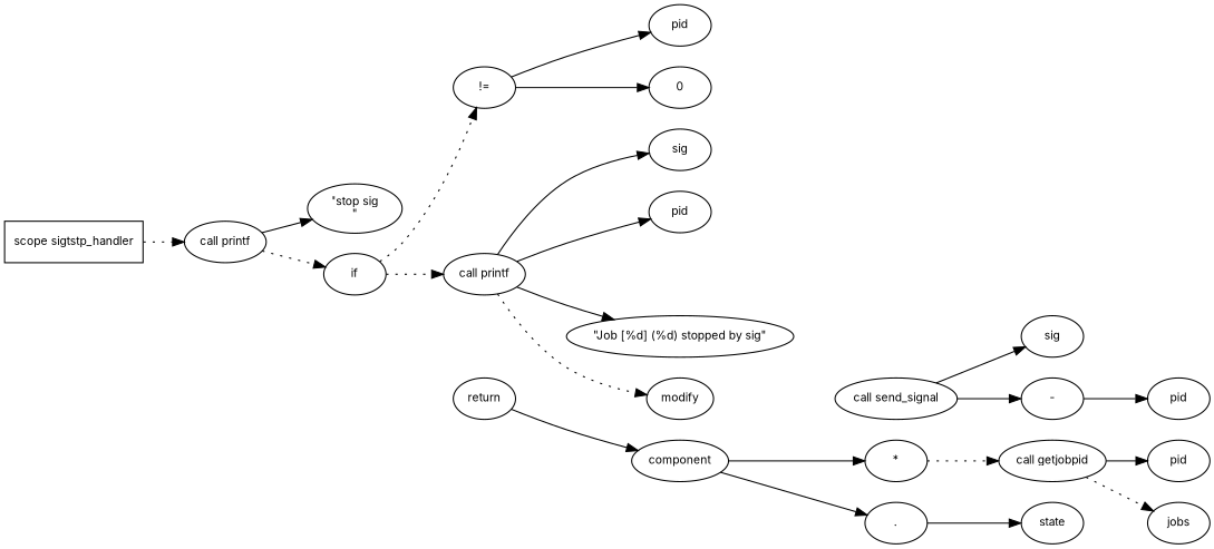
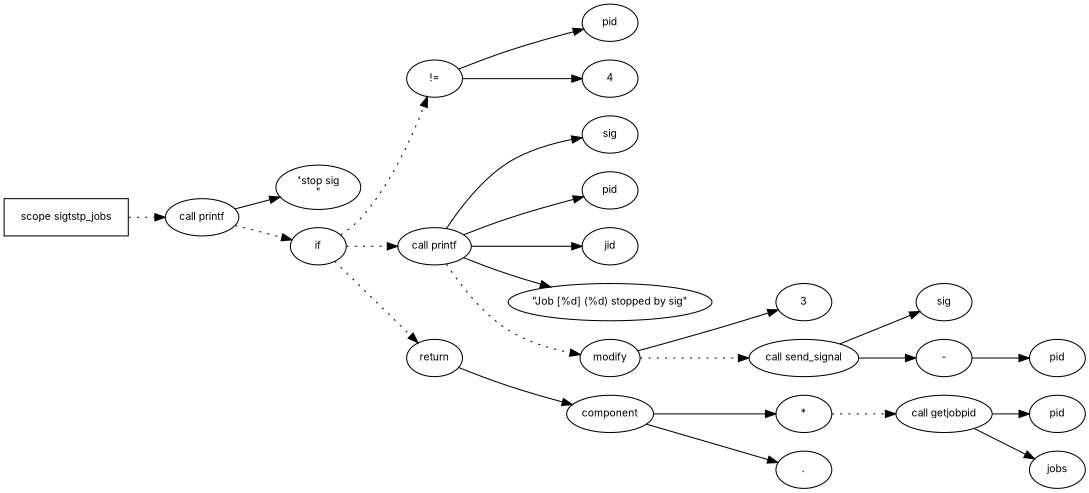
  digraph {
    fontname=Inter
    fontsize=10
    rankdir=LR
    node [fontname=Inter fontsize=10 shape=ellipse]
    edge [fontname=Inter fontsize=10]
-   n1 [label="scope sigtstp_handler" shape=box]
+   n1 [label="scope sigtstp_jobs" shape=box]
    n2 [label="call printf"]
    n3 [label="\"stop sig\n\""]
    n4 [label=if]
    n5 [label="!="]
    n6 [label="call printf"]
    n7 [label=return]
    n8 [label=pid]
-   n9 [label=0]
+   n9 [label=4]
    n10 [label=sig]
    n11 [label=pid]
+   n12 [label=jid]
    n13 [label="\"Job [%d] (%d) stopped by sig\""]
    n14 [label=modify]
    n15 [label=component]
+   n16 [label=3]
    n17 [label="call send_signal"]
    n18 [label="*"]
    n19 [label="."]
    n20 [label=sig]
    n21 [label="-"]
    n22 [label="call getjobpid"]
-   n23 [label=state]
    n24 [label=pid]
    n25 [label=jobs]
    n26 [label=pid]
    n1 -> n2 [style=dotted]
    n2 -> n3
    n2 -> n4 [style=dotted]
    n4 -> n5 [style=dotted]
    n4 -> n6 [style=dotted]
+   n4 -> n7 [style=dotted]
    n5 -> n8
    n5 -> n9
    n6 -> n10
    n6 -> n11
+   n6 -> n12
    n6 -> n13
    n6 -> n14 [style=dotted]
    n7 -> n15
+   n14 -> n16
+   n14 -> n17 [style=dotted]
    n15 -> n18
    n15 -> n19
    n17 -> n20
    n17 -> n21
    n18 -> n22 [style=dotted]
-   n19 -> n23
    n21 -> n26
    n22 -> n24
-   n22 -> n25 [style=dotted]
+   n22 -> n25
  }
